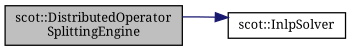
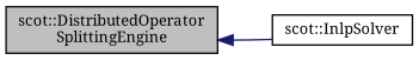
  digraph {
    rankdir=LR
    fontname="Noto Serif"
    node [color=black fontname="Noto Serif" fontsize=10 shape=record style=filled]
    n1 [fillcolor=grey75 fontcolor=black height=0.2 label="scot::DistributedOperator\lSplittingEngine" width=0.4]
    n2 [fillcolor=white height=0.2 label="scot::InlpSolver" width=0.4]
-   n2 -> n1 [color=midnightblue dir=back fontname="Noto Serif" fontsize=10 labelfontname=Helvetica labelfontsize=10 style=solid]
+   n1 -> n2 [color=midnightblue dir=back fontname="Noto Serif" fontsize=10 labelfontname=Helvetica labelfontsize=10 style=solid]
  }
